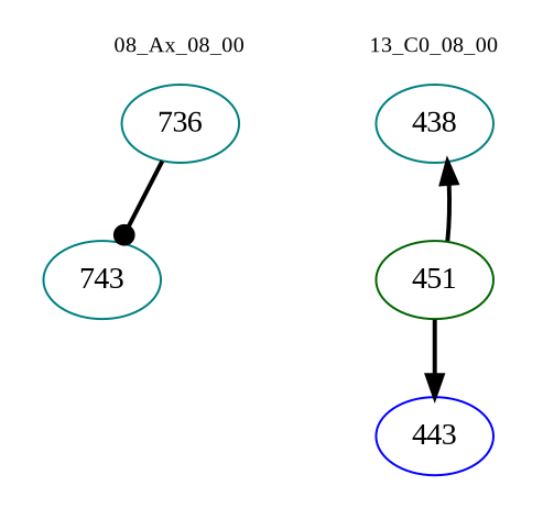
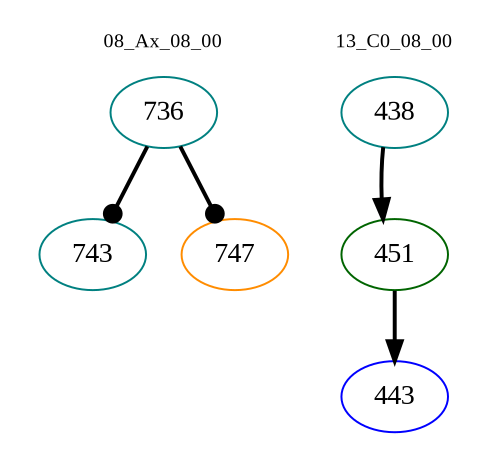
  digraph {
    fontname="Liberation Serif"
    node [color=teal fontname="Liberation Serif"]
    edge [arrowhead=dot color=black fontname="Liberation Serif" style=bold]
    n1 [label=736]
    n2 [label=743]
+   n3 [color=darkorange label=747]
    n4 [label=438]
    n5 [color=blue label=443]
    n6 [color=darkgreen label=451]
    subgraph cluster_1 {
      color=white
      fontsize=10
      label="08_Ax_08_00"
      n1
      n2
+     n3
    }
    subgraph cluster_2 {
      color=white
      fontsize=10
      label="13_C0_08_00"
      n4
      n5
      n6
    }
    n1 -> n2
-   n6 -> n4 [arrowhead=normal]
+   n1 -> n3
+   n4 -> n6 [arrowhead=normal]
    n6 -> n5 [arrowhead=normal]
  }
